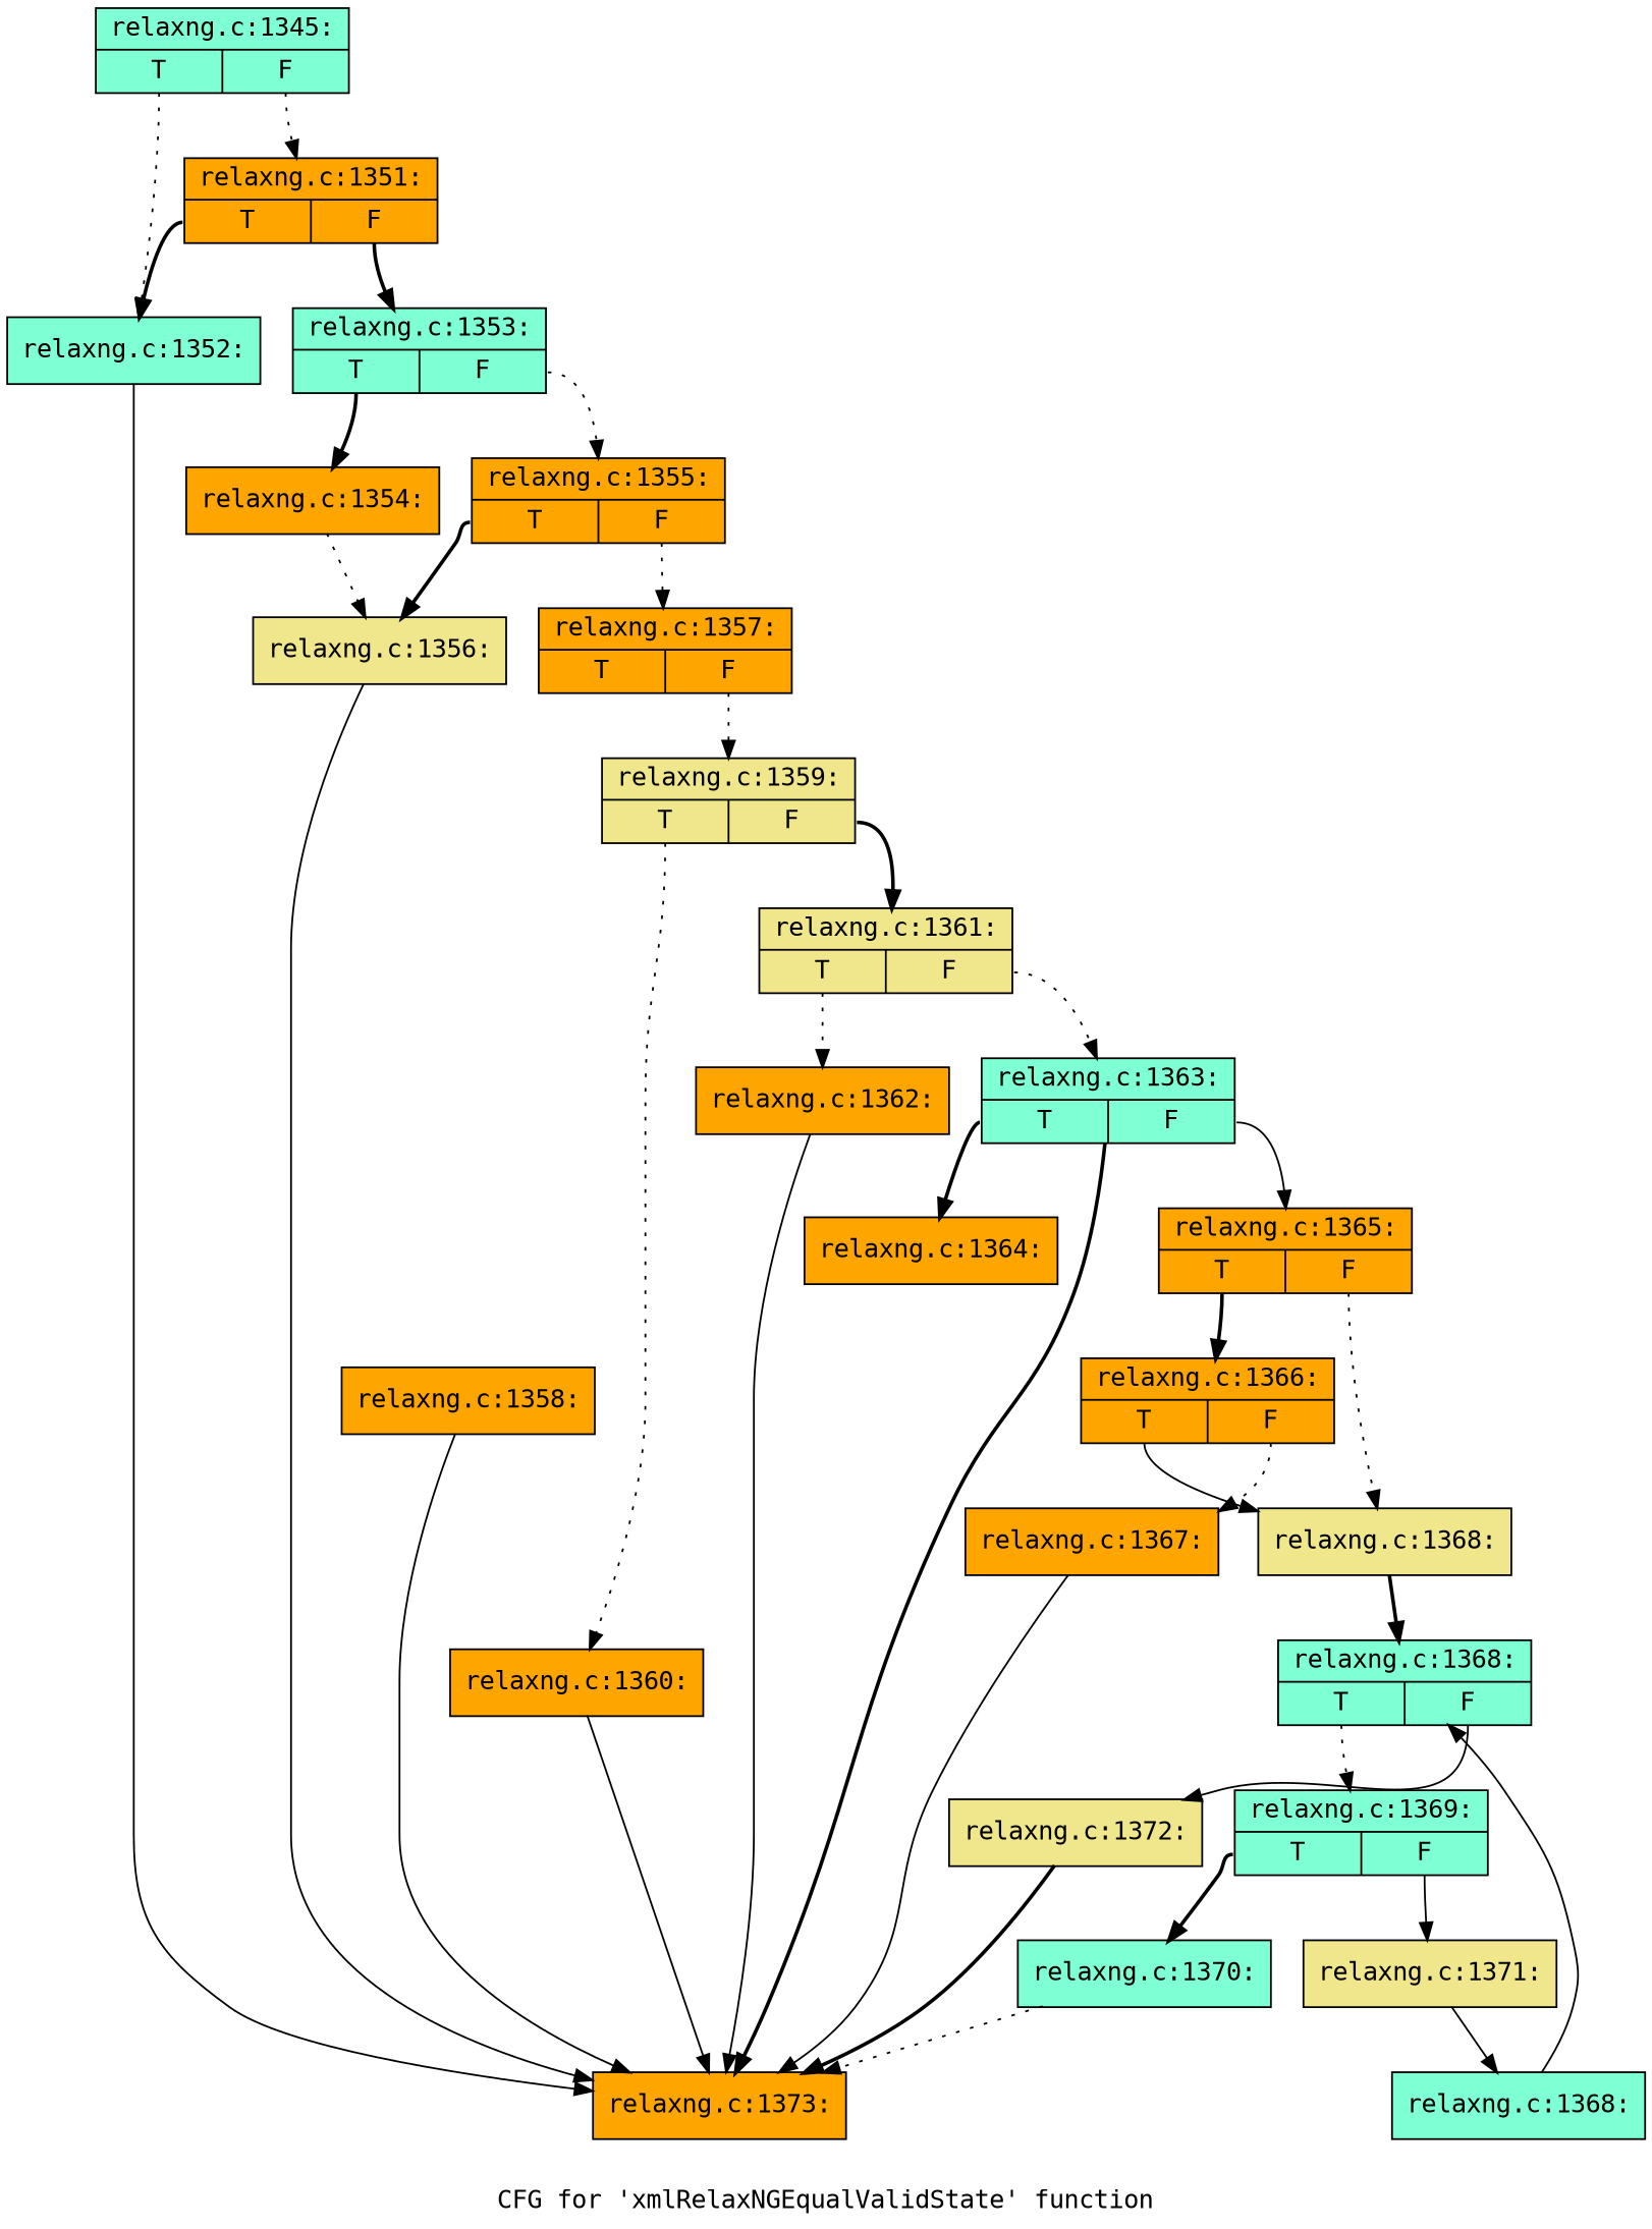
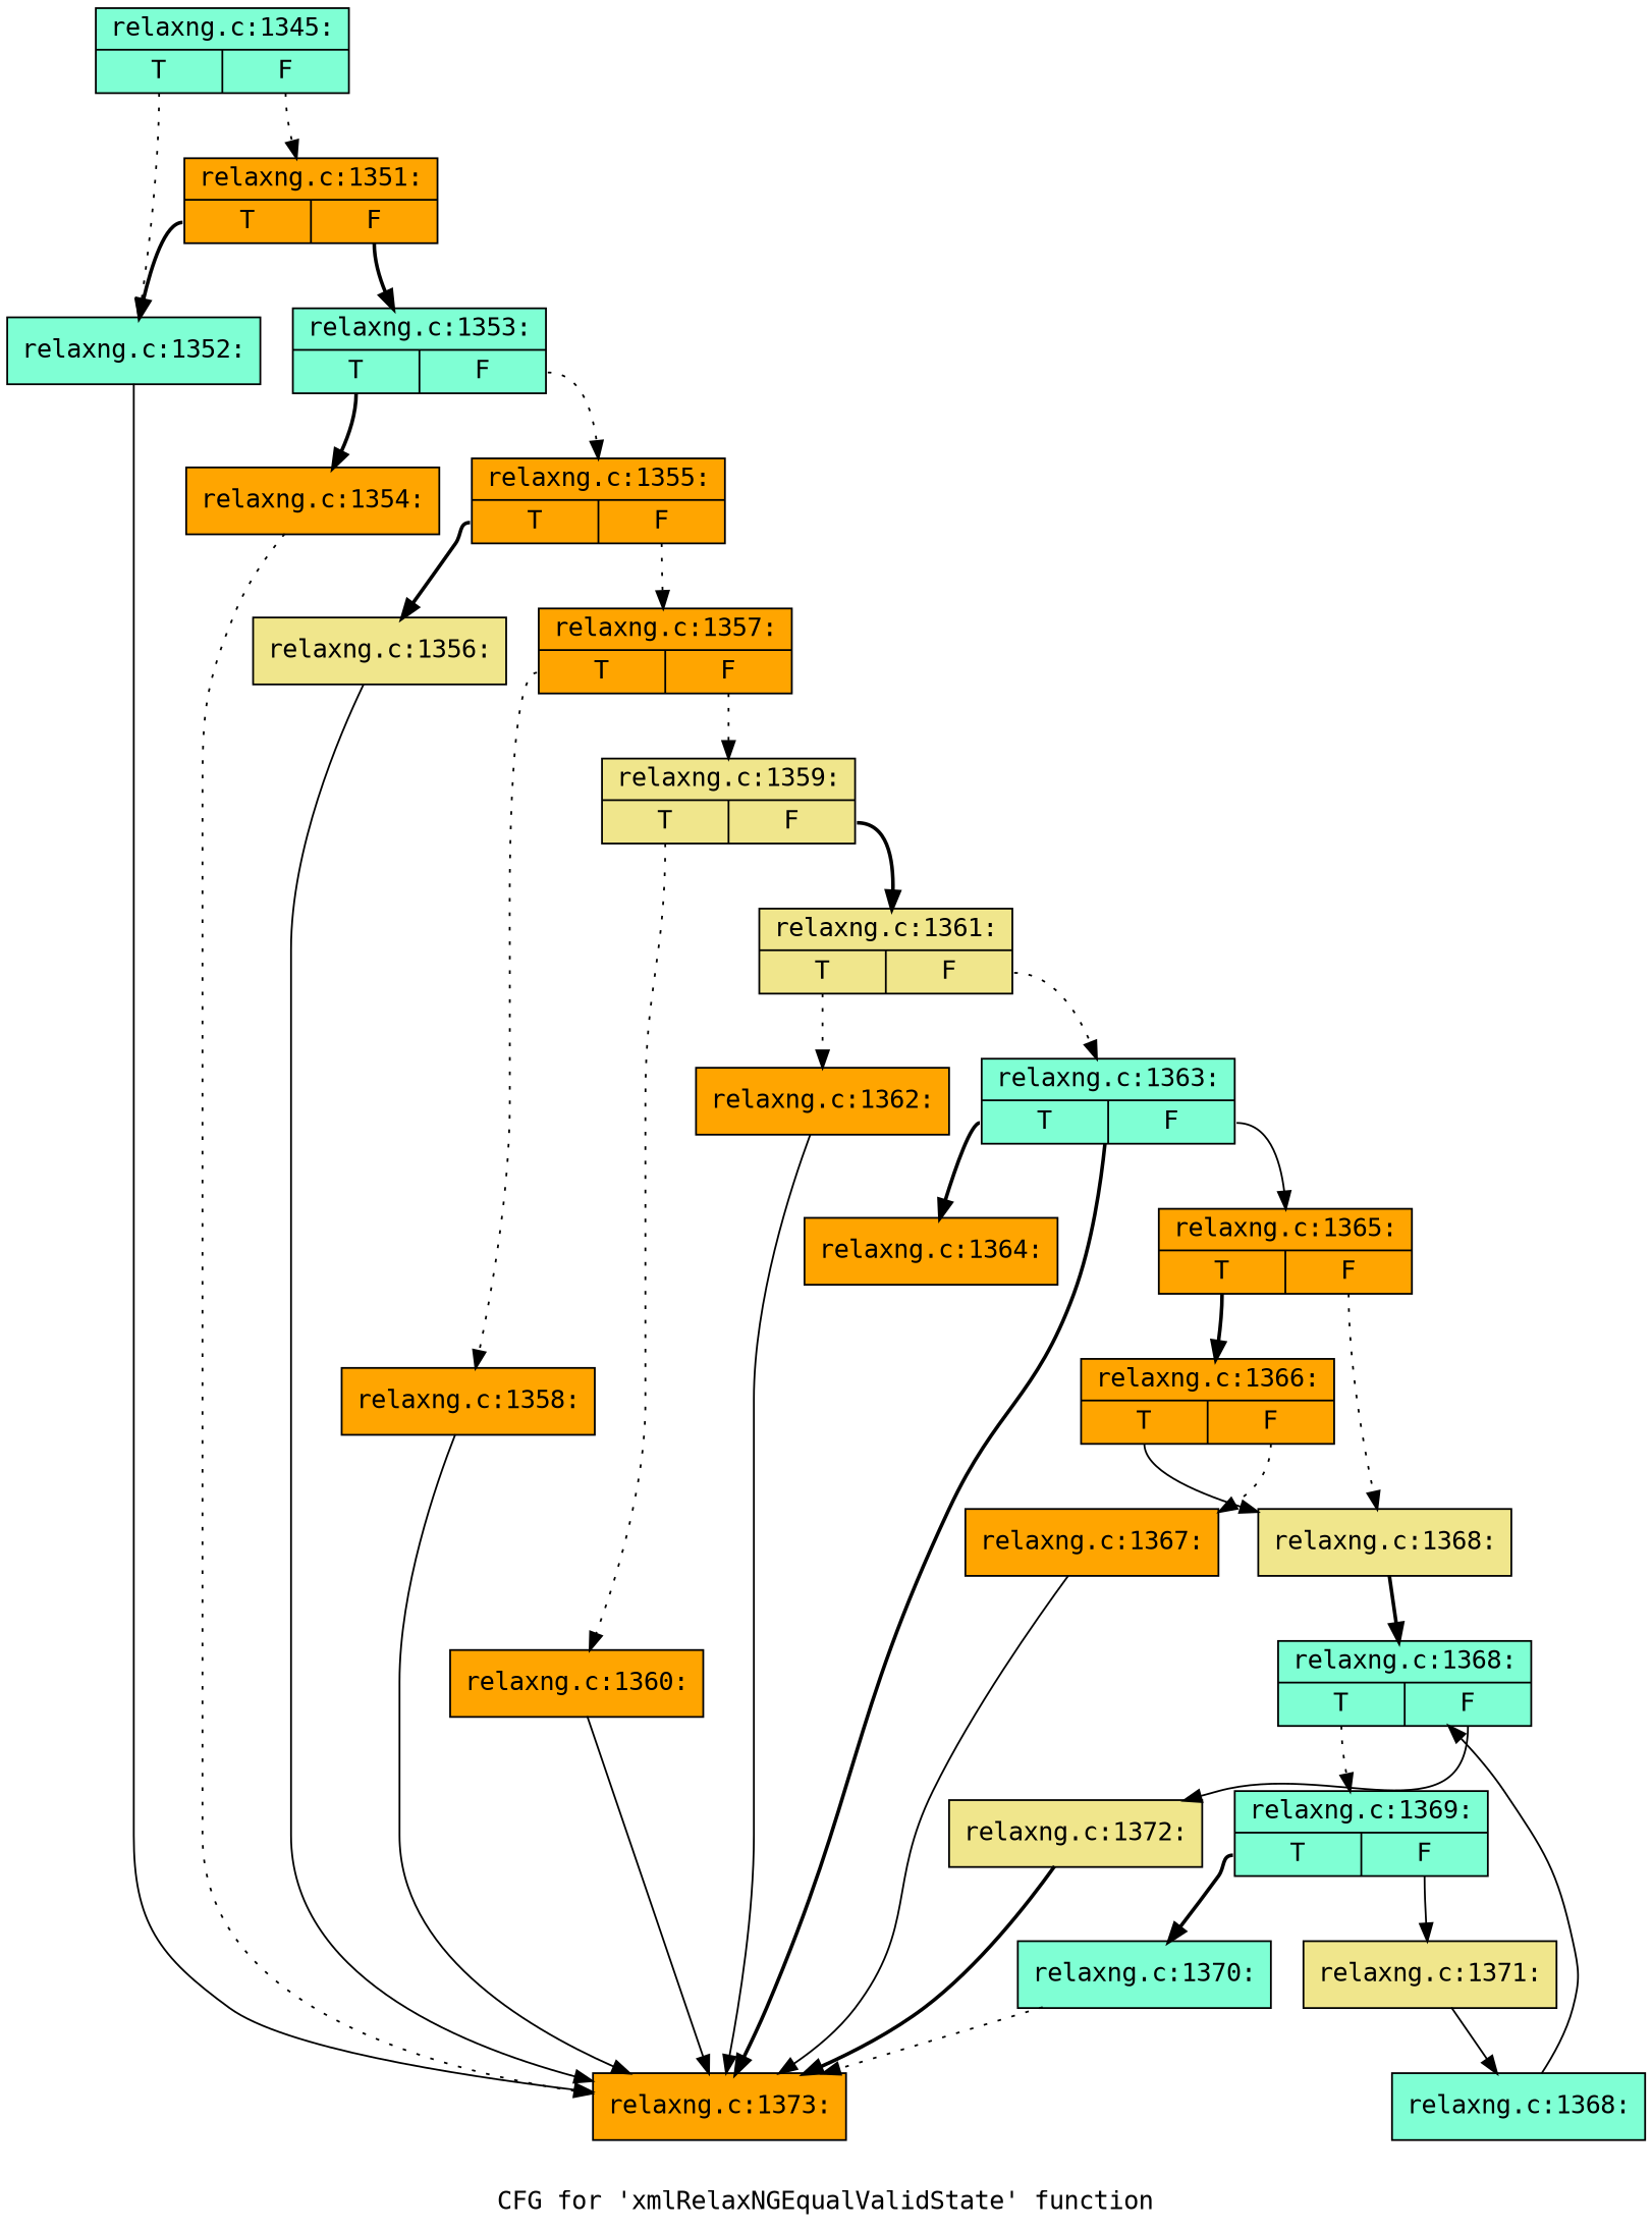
  digraph {
    fontname="DejaVu Sans Mono"
    label="CFG for 'xmlRelaxNGEqualValidState' function"
    node [fillcolor=orange fontname="DejaVu Sans Mono" shape=record style=filled]
    edge [fontname="DejaVu Sans Mono" style=dotted]
    n1 [fillcolor=aquamarine label="{relaxng.c:1345:|{<s0>T|<s1>F}}"]
    n2 [fillcolor=aquamarine label="{relaxng.c:1352:}"]
    n3 [label="{relaxng.c:1351:|{<s0>T|<s1>F}}"]
    n4 [label="{relaxng.c:1373:}"]
    n5 [fillcolor=aquamarine label="{relaxng.c:1353:|{<s0>T|<s1>F}}"]
    n6 [label="{relaxng.c:1354:}"]
    n7 [label="{relaxng.c:1355:|{<s0>T|<s1>F}}"]
    n8 [fillcolor=khaki label="{relaxng.c:1356:}"]
    n9 [label="{relaxng.c:1357:|{<s0>T|<s1>F}}"]
    n10 [label="{relaxng.c:1358:}"]
    n11 [fillcolor=khaki label="{relaxng.c:1359:|{<s0>T|<s1>F}}"]
    n12 [label="{relaxng.c:1360:}"]
    n13 [fillcolor=khaki label="{relaxng.c:1361:|{<s0>T|<s1>F}}"]
    n14 [label="{relaxng.c:1362:}"]
    n15 [fillcolor=aquamarine label="{relaxng.c:1363:|{<s0>T|<s1>F}}"]
    n16 [label="{relaxng.c:1364:}"]
    n17 [label="{relaxng.c:1365:|{<s0>T|<s1>F}}"]
    n18 [label="{relaxng.c:1366:|{<s0>T|<s1>F}}"]
    n19 [fillcolor=khaki label="{relaxng.c:1368:}"]
    n20 [label="{relaxng.c:1367:}"]
    n21 [fillcolor=aquamarine label="{relaxng.c:1368:|{<s0>T|<s1>F}}"]
    n22 [fillcolor=aquamarine label="{relaxng.c:1369:|{<s0>T|<s1>F}}"]
    n23 [fillcolor=khaki label="{relaxng.c:1372:}"]
    n24 [fillcolor=aquamarine label="{relaxng.c:1370:}"]
    n25 [fillcolor=khaki label="{relaxng.c:1371:}"]
    n26 [fillcolor=aquamarine label="{relaxng.c:1368:}"]
    n1 -> n2 [tailport=s0]
    n1 -> n3 [tailport=s1]
    n2 -> n4 [style=solid]
    n3 -> n2 [style=bold tailport=s0]
    n3 -> n5 [style=bold tailport=s1]
    n5 -> n6 [style=bold tailport=s0]
    n5 -> n7 [tailport=s1]
-   n6 -> n8
+   n6 -> n4
    n7 -> n8 [style=bold tailport=s0]
    n7 -> n9 [tailport=s1]
    n8 -> n4 [style=solid]
+   n9 -> n10 [tailport=s0]
    n9 -> n11 [tailport=s1]
    n10 -> n4 [style=solid]
    n11 -> n12 [tailport=s0]
    n11 -> n13 [style=bold tailport=s1]
    n12 -> n4 [style=solid]
    n13 -> n14 [tailport=s0]
    n13 -> n15 [tailport=s1]
    n14 -> n4 [style=solid]
    n15 -> n4 [style=bold]
    n15 -> n16 [style=bold tailport=s0]
    n15 -> n17 [style=solid tailport=s1]
    n17 -> n18 [style=bold tailport=s0]
    n17 -> n19 [tailport=s1]
    n18 -> n19 [style=solid tailport=s0]
    n18 -> n20 [tailport=s1]
    n19 -> n21 [style=bold]
    n20 -> n4 [style=solid]
    n21 -> n22 [tailport=s0]
    n21 -> n23 [style=solid tailport=s1]
    n22 -> n24 [style=bold tailport=s0]
    n22 -> n25 [style=solid tailport=s1]
    n23 -> n4 [style=bold]
    n24 -> n4
    n25 -> n26 [style=solid]
    n26 -> n21 [style=solid]
  }
